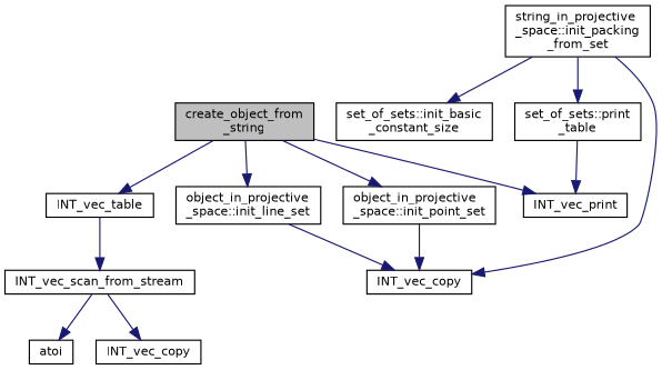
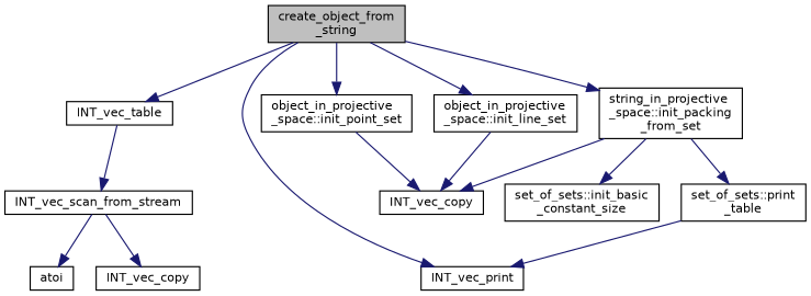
  digraph {
    rankdir=TB
    node [color=black fillcolor=white fontname=Helvetica fontsize=10 shape=record style=filled]
    edge [color=midnightblue fontname=Helvetica fontsize=10 labelfontname=Helvetica labelfontsize=10 style=solid]
    n1 [fillcolor=grey75 fontcolor=black height=0.2 label="create_object_from\l_string" width=0.4]
    n2 [height=0.2 label=INT_vec_table width=0.4]
    n3 [height=0.2 label=INT_vec_print width=0.4]
    n4 [height=0.2 label="object_in_projective\l_space::init_point_set" width=0.4]
    n5 [height=0.2 label="object_in_projective\l_space::init_line_set" width=0.4]
    n6 [height=0.2 label="string_in_projective\l_space::init_packing\l_from_set" width=0.4]
    n7 [height=0.2 label=INT_vec_scan_from_stream width=0.4]
    n8 [height=0.2 label=INT_vec_copy width=0.4]
    n9 [height=0.2 label="set_of_sets::init_basic\l_constant_size" width=0.4]
    n10 [height=0.2 label="set_of_sets::print\l_table" width=0.4]
    n11 [height=0.2 label=atoi width=0.4]
    n12 [height=0.2 label=INT_vec_copy width=0.4]
    n1 -> n2
    n1 -> n3
    n1 -> n4
    n1 -> n5
+   n1 -> n6
    n2 -> n7
    n4 -> n8
    n5 -> n8
    n6 -> n8
    n6 -> n9
    n6 -> n10
    n7 -> n11
    n7 -> n12
    n10 -> n3
  }
